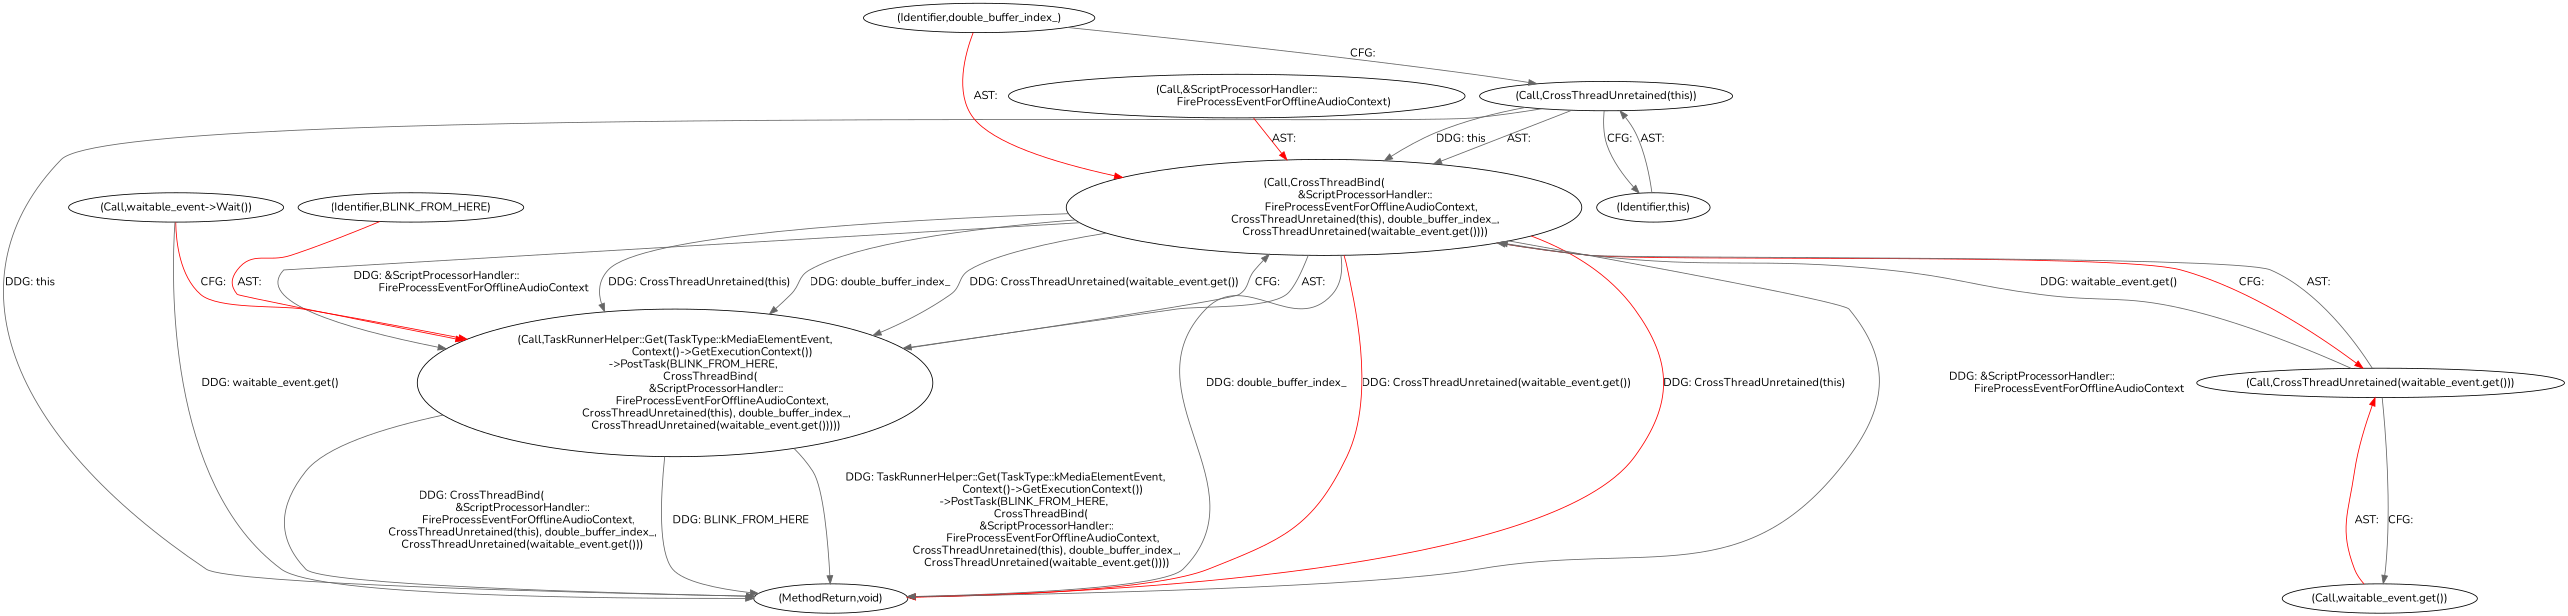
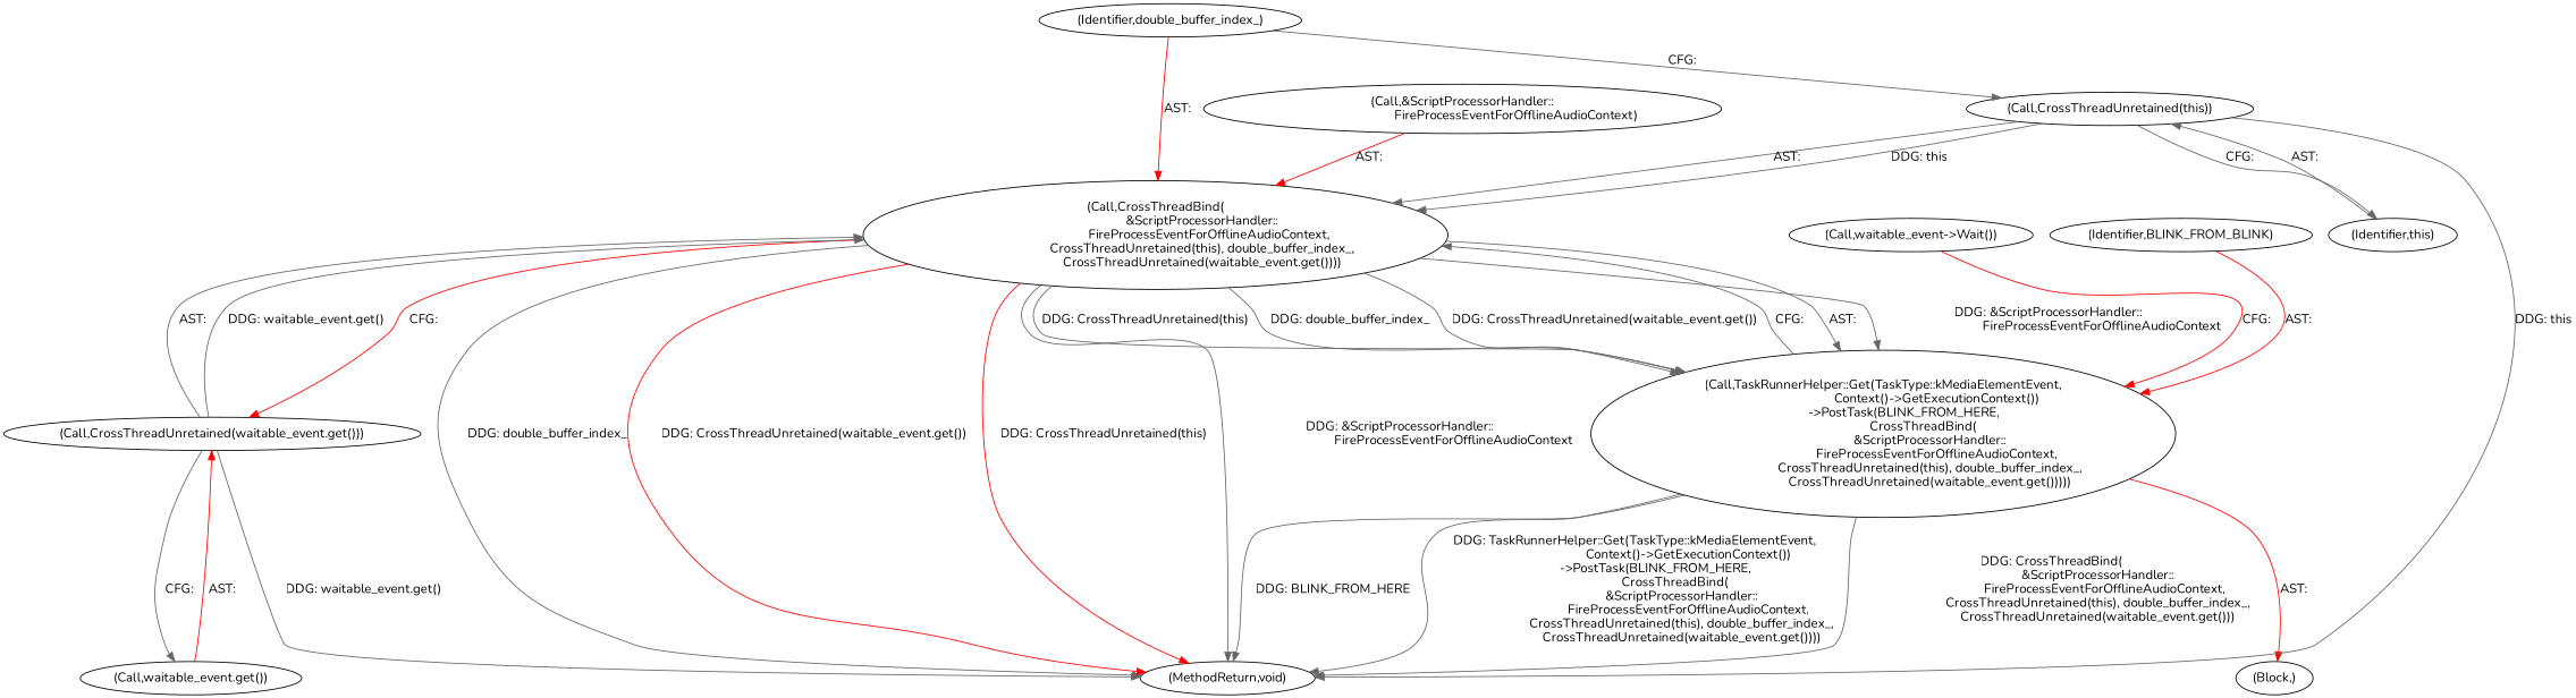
  digraph {
    fontname=Nunito
    node [fontname=Nunito]
    edge [color=gray40 fontname=Nunito]
    n1 [label="(Call,CrossThreadBind(\n                           &ScriptProcessorHandler::\n                               FireProcessEventForOfflineAudioContext,\n                           CrossThreadUnretained(this), double_buffer_index_,\n                           CrossThreadUnretained(waitable_event.get())))"]
    n2 [label="(Call,CrossThreadUnretained(waitable_event.get()))"]
    n3 [label="(Call,TaskRunnerHelper::Get(TaskType::kMediaElementEvent,\n                               Context()->GetExecutionContext())\n            ->PostTask(BLINK_FROM_HERE,\n                       CrossThreadBind(\n                           &ScriptProcessorHandler::\n                               FireProcessEventForOfflineAudioContext,\n                           CrossThreadUnretained(this), double_buffer_index_,\n                           CrossThreadUnretained(waitable_event.get()))))"]
    n4 [label="(MethodReturn,void)"]
    n5 [label="(Call,waitable_event.get())"]
+   n6 [label="(Block,)"]
    n7 [label="(Call,CrossThreadUnretained(this))"]
    n8 [label="(Identifier,this)"]
    n9 [label="(Identifier,double_buffer_index_)"]
    n10 [label="(Call,&ScriptProcessorHandler::\n                               FireProcessEventForOfflineAudioContext)"]
-   n11 [label="(Identifier,BLINK_FROM_HERE)"]
+   n11 [label="(Identifier,BLINK_FROM_BLINK)"]
    n12 [label="(Call,waitable_event->Wait())"]
    n1 -> n2 [color=red label="CFG: "]
    n1 -> n3 [label="AST: "]
    n1 -> n3 [label="DDG: &ScriptProcessorHandler::\n                               FireProcessEventForOfflineAudioContext"]
    n1 -> n3 [label="DDG: CrossThreadUnretained(this)"]
    n1 -> n3 [label="DDG: double_buffer_index_"]
    n1 -> n3 [label="DDG: CrossThreadUnretained(waitable_event.get())"]
    n1 -> n4 [label="DDG: double_buffer_index_"]
    n1 -> n4 [color=red label="DDG: CrossThreadUnretained(waitable_event.get())"]
    n1 -> n4 [color=red label="DDG: CrossThreadUnretained(this)"]
    n1 -> n4 [label="DDG: &ScriptProcessorHandler::\n                               FireProcessEventForOfflineAudioContext"]
    n2 -> n1 [label="AST: "]
    n2 -> n1 [label="DDG: waitable_event.get()"]
-   n12 -> n4 [label="DDG: waitable_event.get()"]
+   n2 -> n4 [label="DDG: waitable_event.get()"]
    n2 -> n5 [label="CFG: "]
    n3 -> n1 [label="CFG: "]
    n3 -> n4 [label="DDG: TaskRunnerHelper::Get(TaskType::kMediaElementEvent,\n                               Context()->GetExecutionContext())\n            ->PostTask(BLINK_FROM_HERE,\n                       CrossThreadBind(\n                           &ScriptProcessorHandler::\n                               FireProcessEventForOfflineAudioContext,\n                           CrossThreadUnretained(this), double_buffer_index_,\n                           CrossThreadUnretained(waitable_event.get())))"]
    n3 -> n4 [label="DDG: CrossThreadBind(\n                           &ScriptProcessorHandler::\n                               FireProcessEventForOfflineAudioContext,\n                           CrossThreadUnretained(this), double_buffer_index_,\n                           CrossThreadUnretained(waitable_event.get()))"]
    n3 -> n4 [label="DDG: BLINK_FROM_HERE"]
+   n3 -> n6 [color=red label="AST: "]
    n5 -> n2 [color=red label="AST: "]
    n7 -> n1 [label="AST: "]
    n7 -> n1 [label="DDG: this"]
    n7 -> n4 [label="DDG: this"]
    n7 -> n8 [label="CFG: "]
    n8 -> n7 [label="AST: "]
    n9 -> n1 [color=red label="AST: "]
    n9 -> n7 [label="CFG: "]
    n10 -> n1 [color=red label="AST: "]
    n11 -> n3 [color=red label="AST: "]
    n12 -> n3 [color=red label="CFG: "]
  }
